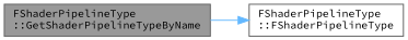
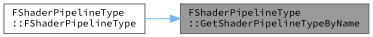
  digraph {
    rankdir=LR
    fontname="Source Code Pro"
    node [fontname="Source Code Pro" fontsize=10 shape=box style=filled]
    n1 [color=gray40 fillcolor=grey60 fontcolor=black height=0.2 label="FShaderPipelineType\l::GetShaderPipelineTypeByName" width=0.4]
    n2 [color=grey40 fillcolor=white height=0.2 label="FShaderPipelineType\l::FShaderPipelineType" width=0.4]
-   n1 -> n2 [color=steelblue1 fontname="Source Code Pro" fontsize=10 labelfontname=Helvetica labelfontsize=10 style=solid]
+   n2 -> n1 [color=steelblue1 fontname="Source Code Pro" fontsize=10 labelfontname=Helvetica labelfontsize=10 style=solid]
  }
